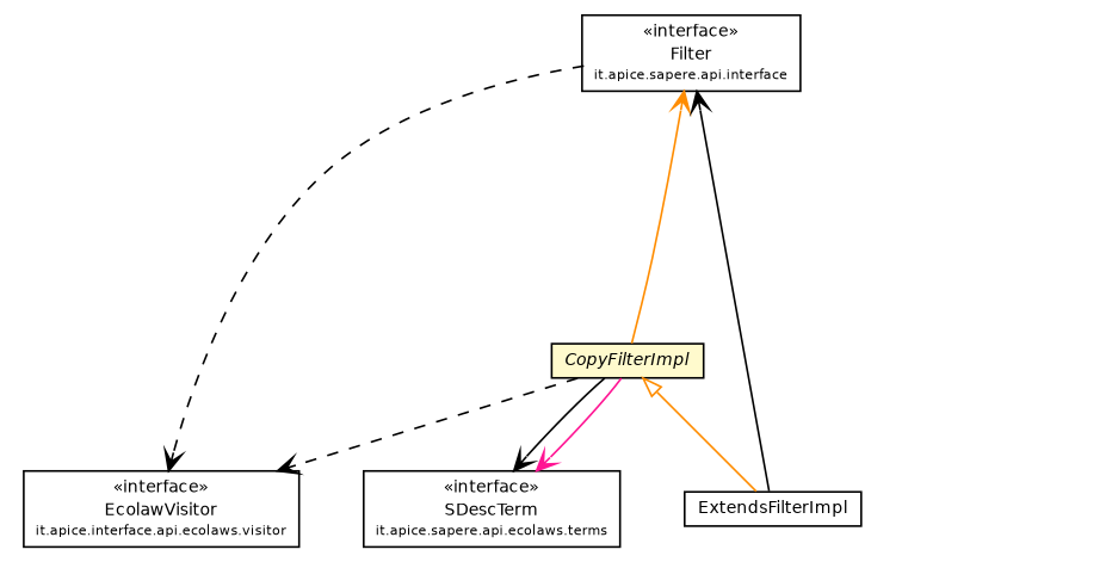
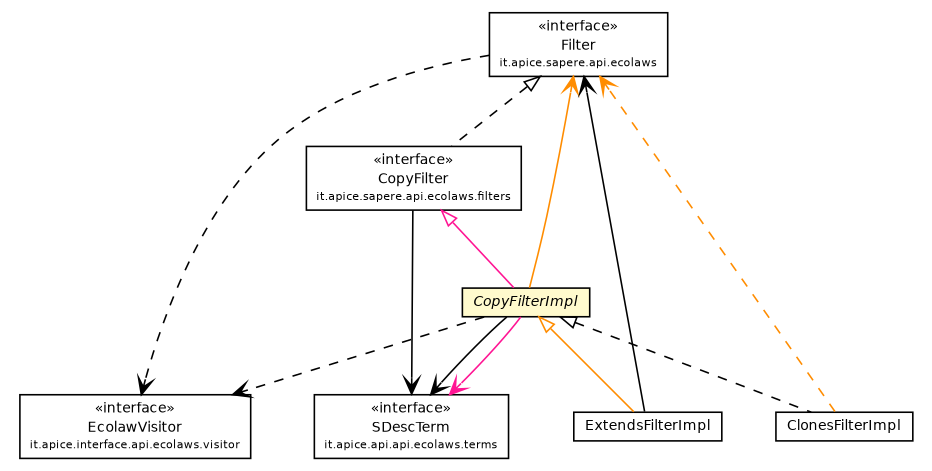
  digraph {
    node [fontcolor=black fontname=Helvetica fontsize=9.0 shape=plaintext]
    edge [color=black fontname=Helvetica fontsize=10.0 headport=p labelfontname=Helvetica labelfontsize=10 style=solid tailport=p arrowhead=open fontcolor=black]
-   n1 [label=<<table border="0" cellborder="1" cellspacing="0" cellpadding="2" port="p" href="../../Filter.html"> 		<tr><td><table border="0" cellspacing="0" cellpadding="1"> 			<tr><td> &laquo;interface&raquo; </td></tr> 			<tr><td> Filter </td></tr> 			<tr><td><font point-size="7.0"> it.apice.sapere.api.interface </font></td></tr> 		</table></td></tr> 		</table>>]
+   n1 [label=<<table border="0" cellborder="1" cellspacing="0" cellpadding="2" port="p" href="../../Filter.html"> 		<tr><td><table border="0" cellspacing="0" cellpadding="1"> 			<tr><td> &laquo;interface&raquo; </td></tr> 			<tr><td> Filter </td></tr> 			<tr><td><font point-size="7.0"> it.apice.sapere.api.ecolaws </font></td></tr> 		</table></td></tr> 		</table>>]
+   n2 [label=<<table border="0" cellborder="1" cellspacing="0" cellpadding="2" port="p" href="../../filters/CopyFilter.html"> 		<tr><td><table border="0" cellspacing="0" cellpadding="1"> 			<tr><td> &laquo;interface&raquo; </td></tr> 			<tr><td> CopyFilter </td></tr> 			<tr><td><font point-size="7.0"> it.apice.sapere.api.ecolaws.filters </font></td></tr> 		</table></td></tr> 		</table>>]
    n3 [label=<<table border="0" cellborder="1" cellspacing="0" cellpadding="2" port="p" href="../../visitor/EcolawVisitor.html"> 		<tr><td><table border="0" cellspacing="0" cellpadding="1"> 			<tr><td> &laquo;interface&raquo; </td></tr> 			<tr><td> EcolawVisitor </td></tr> 			<tr><td><font point-size="7.0"> it.apice.interface.api.ecolaws.visitor </font></td></tr> 		</table></td></tr> 		</table>>]
-   n4 [label=<<table border="0" cellborder="1" cellspacing="0" cellpadding="2" port="p" href="../../terms/SDescTerm.html"> 		<tr><td><table border="0" cellspacing="0" cellpadding="1"> 			<tr><td> &laquo;interface&raquo; </td></tr> 			<tr><td> SDescTerm </td></tr> 			<tr><td><font point-size="7.0"> it.apice.sapere.api.ecolaws.terms </font></td></tr> 		</table></td></tr> 		</table>>]
+   n4 [label=<<table border="0" cellborder="1" cellspacing="0" cellpadding="2" port="p" href="../../terms/SDescTerm.html"> 		<tr><td><table border="0" cellspacing="0" cellpadding="1"> 			<tr><td> &laquo;interface&raquo; </td></tr> 			<tr><td> SDescTerm </td></tr> 			<tr><td><font point-size="7.0"> it.apice.api.api.ecolaws.terms </font></td></tr> 		</table></td></tr> 		</table>>]
    n5 [label=<<table border="0" cellborder="1" cellspacing="0" cellpadding="2" port="p" bgcolor="lemonChiffon" href="./CopyFilterImpl.html"> 		<tr><td><table border="0" cellspacing="0" cellpadding="1"> 			<tr><td><font face="Helvetica-Oblique"> CopyFilterImpl </font></td></tr> 		</table></td></tr> 		</table>>]
    n6 [label=<<table border="0" cellborder="1" cellspacing="0" cellpadding="2" port="p" href="./ExtendsFilterImpl.html"> 		<tr><td><table border="0" cellspacing="0" cellpadding="1"> 			<tr><td> ExtendsFilterImpl </td></tr> 		</table></td></tr> 		</table>>]
+   n7 [label=<<table border="0" cellborder="1" cellspacing="0" cellpadding="2" port="p" href="./ClonesFilterImpl.html"> 		<tr><td><table border="0" cellspacing="0" cellpadding="1"> 			<tr><td> ClonesFilterImpl </td></tr> 		</table></td></tr> 		</table>>]
+   n1 -> n2 [arrowtail=empty dir=back fontsize=10 style=dashed arrowhead="" fontcolor=""]
    n1 -> n3 [style=dashed]
+   n2 -> n4
+   n2 -> n5 [arrowtail=empty color=deeppink dir=back fontsize=10 arrowhead="" fontcolor=""]
    n5 -> n1 [color=darkorange]
    n5 -> n3 [style=dashed]
    n5 -> n4
    n5 -> n4 [color=deeppink]
    n5 -> n6 [arrowtail=empty color=darkorange dir=back fontsize=10 arrowhead="" fontcolor=""]
+   n5 -> n7 [arrowtail=empty dir=back fontsize=10 style=dashed arrowhead="" fontcolor=""]
    n6 -> n1
+   n7 -> n1 [color=darkorange style=dashed]
  }
